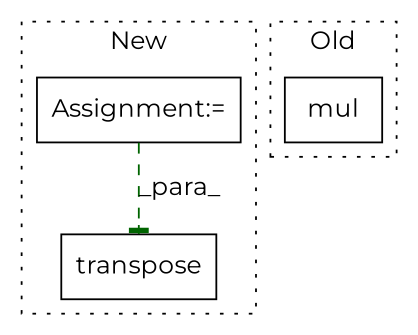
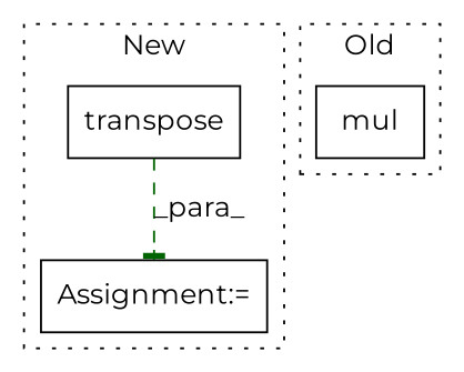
  digraph {
    fontname=Montserrat
    node [a=32 shape=box fontname=Montserrat]
    n1 [l="10,1" label=transpose s="3676,3689"]
    n2 [a=7 l=1 label="Assignment:=" s=3777]
    n3 [l="4,1" label=mul s="4277,4294"]
    subgraph cluster_1 {
      label=New
      style=dotted
      n1
      n2
    }
    subgraph cluster_2 {
      label=Old
      style=dotted
      n3
    }
-   n2 -> n1 [label=_para_ color=darkgreen style=dashed arrowhead=tee fontname=Montserrat]
+   n1 -> n2 [label=_para_ color=darkgreen style=dashed arrowhead=tee fontname=Montserrat]
  }
